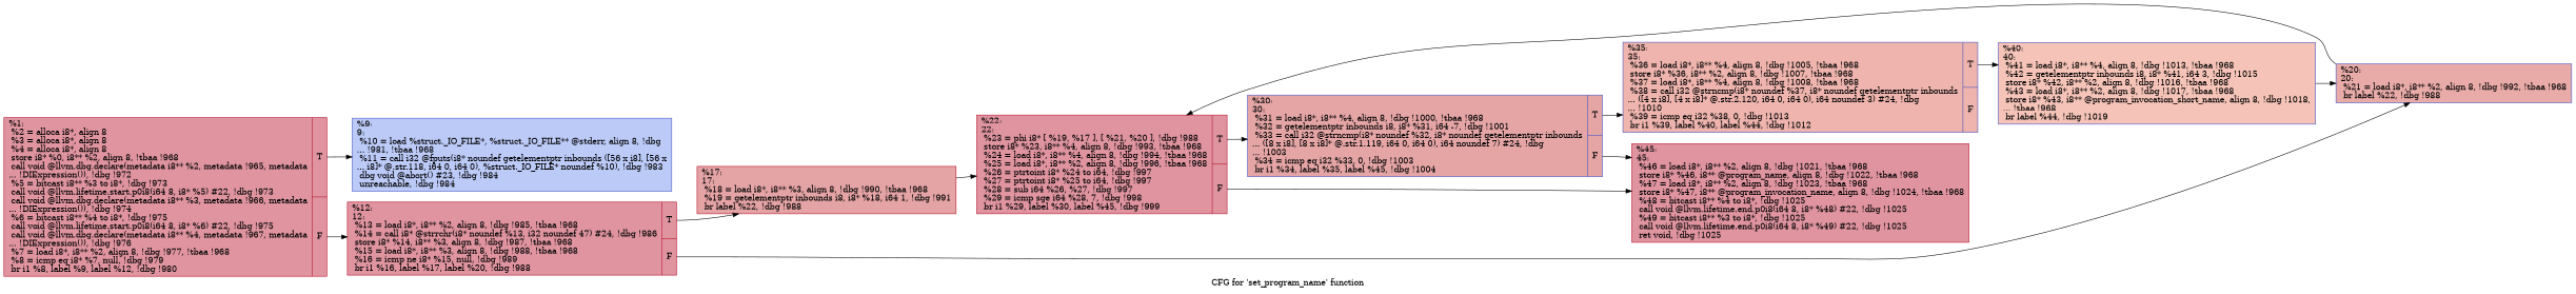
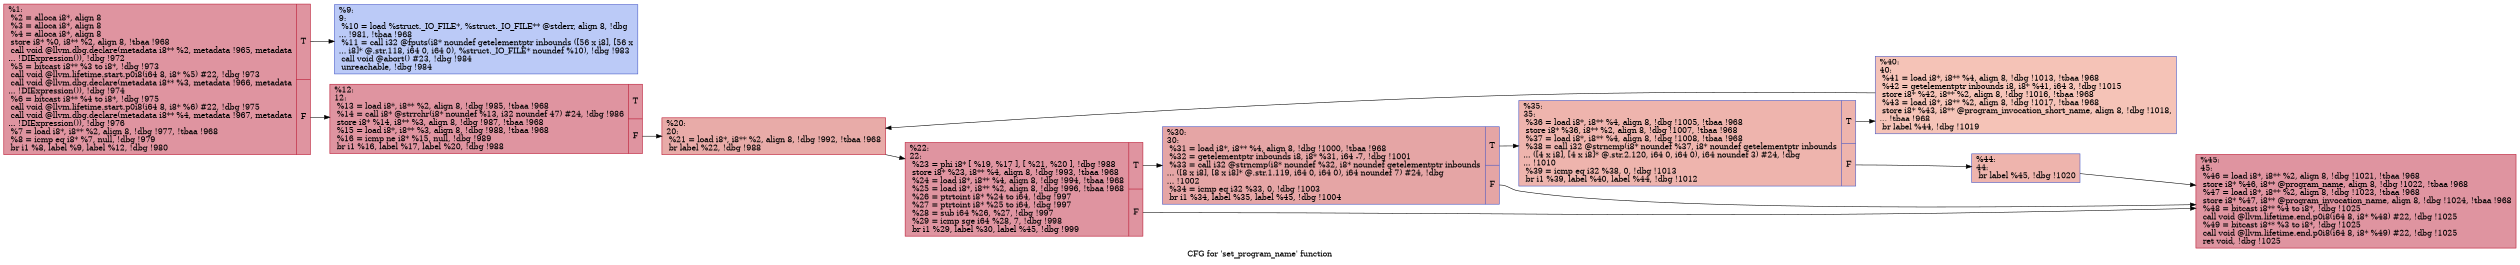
  digraph {
    label="CFG for 'set_program_name' function"
    rankdir=LR
    node [color="#3d50c3ff" fillcolor="#b70d2870" shape=record style=filled]
    edge [tailport=s0]
    n1 [color="#b70d28ff" label="{%1:\l  %2 = alloca i8*, align 8\l  %3 = alloca i8*, align 8\l  %4 = alloca i8*, align 8\l  store i8* %0, i8** %2, align 8, !tbaa !968\l  call void @llvm.dbg.declare(metadata i8** %2, metadata !965, metadata\l... !DIExpression()), !dbg !972\l  %5 = bitcast i8** %3 to i8*, !dbg !973\l  call void @llvm.lifetime.start.p0i8(i64 8, i8* %5) #22, !dbg !973\l  call void @llvm.dbg.declare(metadata i8** %3, metadata !966, metadata\l... !DIExpression()), !dbg !974\l  %6 = bitcast i8** %4 to i8*, !dbg !975\l  call void @llvm.lifetime.start.p0i8(i64 8, i8* %6) #22, !dbg !975\l  call void @llvm.dbg.declare(metadata i8** %4, metadata !967, metadata\l... !DIExpression()), !dbg !976\l  %7 = load i8*, i8** %2, align 8, !dbg !977, !tbaa !968\l  %8 = icmp eq i8* %7, null, !dbg !979\l  br i1 %8, label %9, label %12, !dbg !980\l|{<s0>T|<s1>F}}"]
-   n2 [fillcolor="#6687ed70" label="{%9:\l9:                                                \l  %10 = load %struct._IO_FILE*, %struct._IO_FILE** @stderr, align 8, !dbg\l... !981, !tbaa !968\l  %11 = call i32 @fputs(i8* noundef getelementptr inbounds ([56 x i8], [56 x\l... i8]* @.str.118, i64 0, i64 0), %struct._IO_FILE* noundef %10), !dbg !983\l  dbg void @abort() #23, !dbg !984\l  unreachable, !dbg !984\l}"]
+   n2 [fillcolor="#6687ed70" label="{%9:\l9:                                                \l  %10 = load %struct._IO_FILE*, %struct._IO_FILE** @stderr, align 8, !dbg\l... !981, !tbaa !968\l  %11 = call i32 @fputs(i8* noundef getelementptr inbounds ([56 x i8], [56 x\l... i8]* @.str.118, i64 0, i64 0), %struct._IO_FILE* noundef %10), !dbg !983\l  call void @abort() #23, !dbg !984\l  unreachable, !dbg !984\l}"]
    n3 [color="#b70d28ff" label="{%12:\l12:                                               \l  %13 = load i8*, i8** %2, align 8, !dbg !985, !tbaa !968\l  %14 = call i8* @strrchr(i8* noundef %13, i32 noundef 47) #24, !dbg !986\l  store i8* %14, i8** %3, align 8, !dbg !987, !tbaa !968\l  %15 = load i8*, i8** %3, align 8, !dbg !988, !tbaa !968\l  %16 = icmp ne i8* %15, null, !dbg !989\l  br i1 %16, label %17, label %20, !dbg !988\l|{<s0>T|<s1>F}}"]
-   n4 [color="#b70d28ff" fillcolor="#c32e3170" label="{%17:\l17:                                               \l  %18 = load i8*, i8** %3, align 8, !dbg !990, !tbaa !968\l  %19 = getelementptr inbounds i8, i8* %18, i64 1, !dbg !991\l  br label %22, !dbg !988\l}"]
-   n5 [fillcolor="#cc403a70" label="{%20:\l20:                                               \l  %21 = load i8*, i8** %2, align 8, !dbg !992, !tbaa !968\l  br label %22, !dbg !988\l}"]
+   n5 [color="#b70d28ff" fillcolor="#cc403a70" label="{%20:\l20:                                               \l  %21 = load i8*, i8** %2, align 8, !dbg !992, !tbaa !968\l  br label %22, !dbg !988\l}"]
    n6 [color="#b70d28ff" label="{%22:\l22:                                               \l  %23 = phi i8* [ %19, %17 ], [ %21, %20 ], !dbg !988\l  store i8* %23, i8** %4, align 8, !dbg !993, !tbaa !968\l  %24 = load i8*, i8** %4, align 8, !dbg !994, !tbaa !968\l  %25 = load i8*, i8** %2, align 8, !dbg !996, !tbaa !968\l  %26 = ptrtoint i8* %24 to i64, !dbg !997\l  %27 = ptrtoint i8* %25 to i64, !dbg !997\l  %28 = sub i64 %26, %27, !dbg !997\l  %29 = icmp sge i64 %28, 7, !dbg !998\l  br i1 %29, label %30, label %45, !dbg !999\l|{<s0>T|<s1>F}}"]
-   n7 [fillcolor="#c5333470" label="{%30:\l30:                                               \l  %31 = load i8*, i8** %4, align 8, !dbg !1000, !tbaa !968\l  %32 = getelementptr inbounds i8, i8* %31, i64 -7, !dbg !1001\l  %33 = call i32 @strncmp(i8* noundef %32, i8* noundef getelementptr inbounds\l... ([8 x i8], [8 x i8]* @.str.1.119, i64 0, i64 0), i64 noundef 7) #24, !dbg\l... !1003\l  %34 = icmp eq i32 %33, 0, !dbg !1003\l  br i1 %34, label %35, label %45, !dbg !1004\l|{<s0>T|<s1>F}}"]
+   n7 [fillcolor="#c5333470" label="{%30:\l30:                                               \l  %31 = load i8*, i8** %4, align 8, !dbg !1000, !tbaa !968\l  %32 = getelementptr inbounds i8, i8* %31, i64 -7, !dbg !1001\l  %33 = call i32 @strncmp(i8* noundef %32, i8* noundef getelementptr inbounds\l... ([8 x i8], [8 x i8]* @.str.1.119, i64 0, i64 0), i64 noundef 7) #24, !dbg\l... !1002\l  %34 = icmp eq i32 %33, 0, !dbg !1003\l  br i1 %34, label %35, label %45, !dbg !1004\l|{<s0>T|<s1>F}}"]
    n8 [color="#b70d28ff" label="{%45:\l45:                                               \l  %46 = load i8*, i8** %2, align 8, !dbg !1021, !tbaa !968\l  store i8* %46, i8** @program_name, align 8, !dbg !1022, !tbaa !968\l  %47 = load i8*, i8** %2, align 8, !dbg !1023, !tbaa !968\l  store i8* %47, i8** @program_invocation_name, align 8, !dbg !1024, !tbaa !968\l  %48 = bitcast i8** %4 to i8*, !dbg !1025\l  call void @llvm.lifetime.end.p0i8(i64 8, i8* %48) #22, !dbg !1025\l  %49 = bitcast i8** %3 to i8*, !dbg !1025\l  call void @llvm.lifetime.end.p0i8(i64 8, i8* %49) #22, !dbg !1025\l  ret void, !dbg !1025\l}"]
    n9 [fillcolor="#d8564670" label="{%35:\l35:                                               \l  %36 = load i8*, i8** %4, align 8, !dbg !1005, !tbaa !968\l  store i8* %36, i8** %2, align 8, !dbg !1007, !tbaa !968\l  %37 = load i8*, i8** %4, align 8, !dbg !1008, !tbaa !968\l  %38 = call i32 @strncmp(i8* noundef %37, i8* noundef getelementptr inbounds\l... ([4 x i8], [4 x i8]* @.str.2.120, i64 0, i64 0), i64 noundef 3) #24, !dbg\l... !1010\l  %39 = icmp eq i32 %38, 0, !dbg !1013\l  br i1 %39, label %40, label %44, !dbg !1012\l|{<s0>T|<s1>F}}"]
    n10 [fillcolor="#e8765c70" label="{%40:\l40:                                               \l  %41 = load i8*, i8** %4, align 8, !dbg !1013, !tbaa !968\l  %42 = getelementptr inbounds i8, i8* %41, i64 3, !dbg !1015\l  store i8* %42, i8** %2, align 8, !dbg !1016, !tbaa !968\l  %43 = load i8*, i8** %2, align 8, !dbg !1017, !tbaa !968\l  store i8* %43, i8** @program_invocation_short_name, align 8, !dbg !1018,\l... !tbaa !968\l  br label %44, !dbg !1019\l}"]
+   n11 [fillcolor="#d8564670" label="{%44:\l44:                                               \l  br label %45, !dbg !1020\l}"]
    n1 -> n2
    n1 -> n3 [tailport=s1]
-   n3 -> n4
    n3 -> n5 [tailport=s1]
-   n4 -> n6
    n5 -> n6
    n6 -> n7
    n6 -> n8 [tailport=s1]
    n7 -> n8 [tailport=s1]
    n7 -> n9
    n9 -> n10
+   n9 -> n11 [tailport=s1]
    n10 -> n5
+   n11 -> n8
  }
